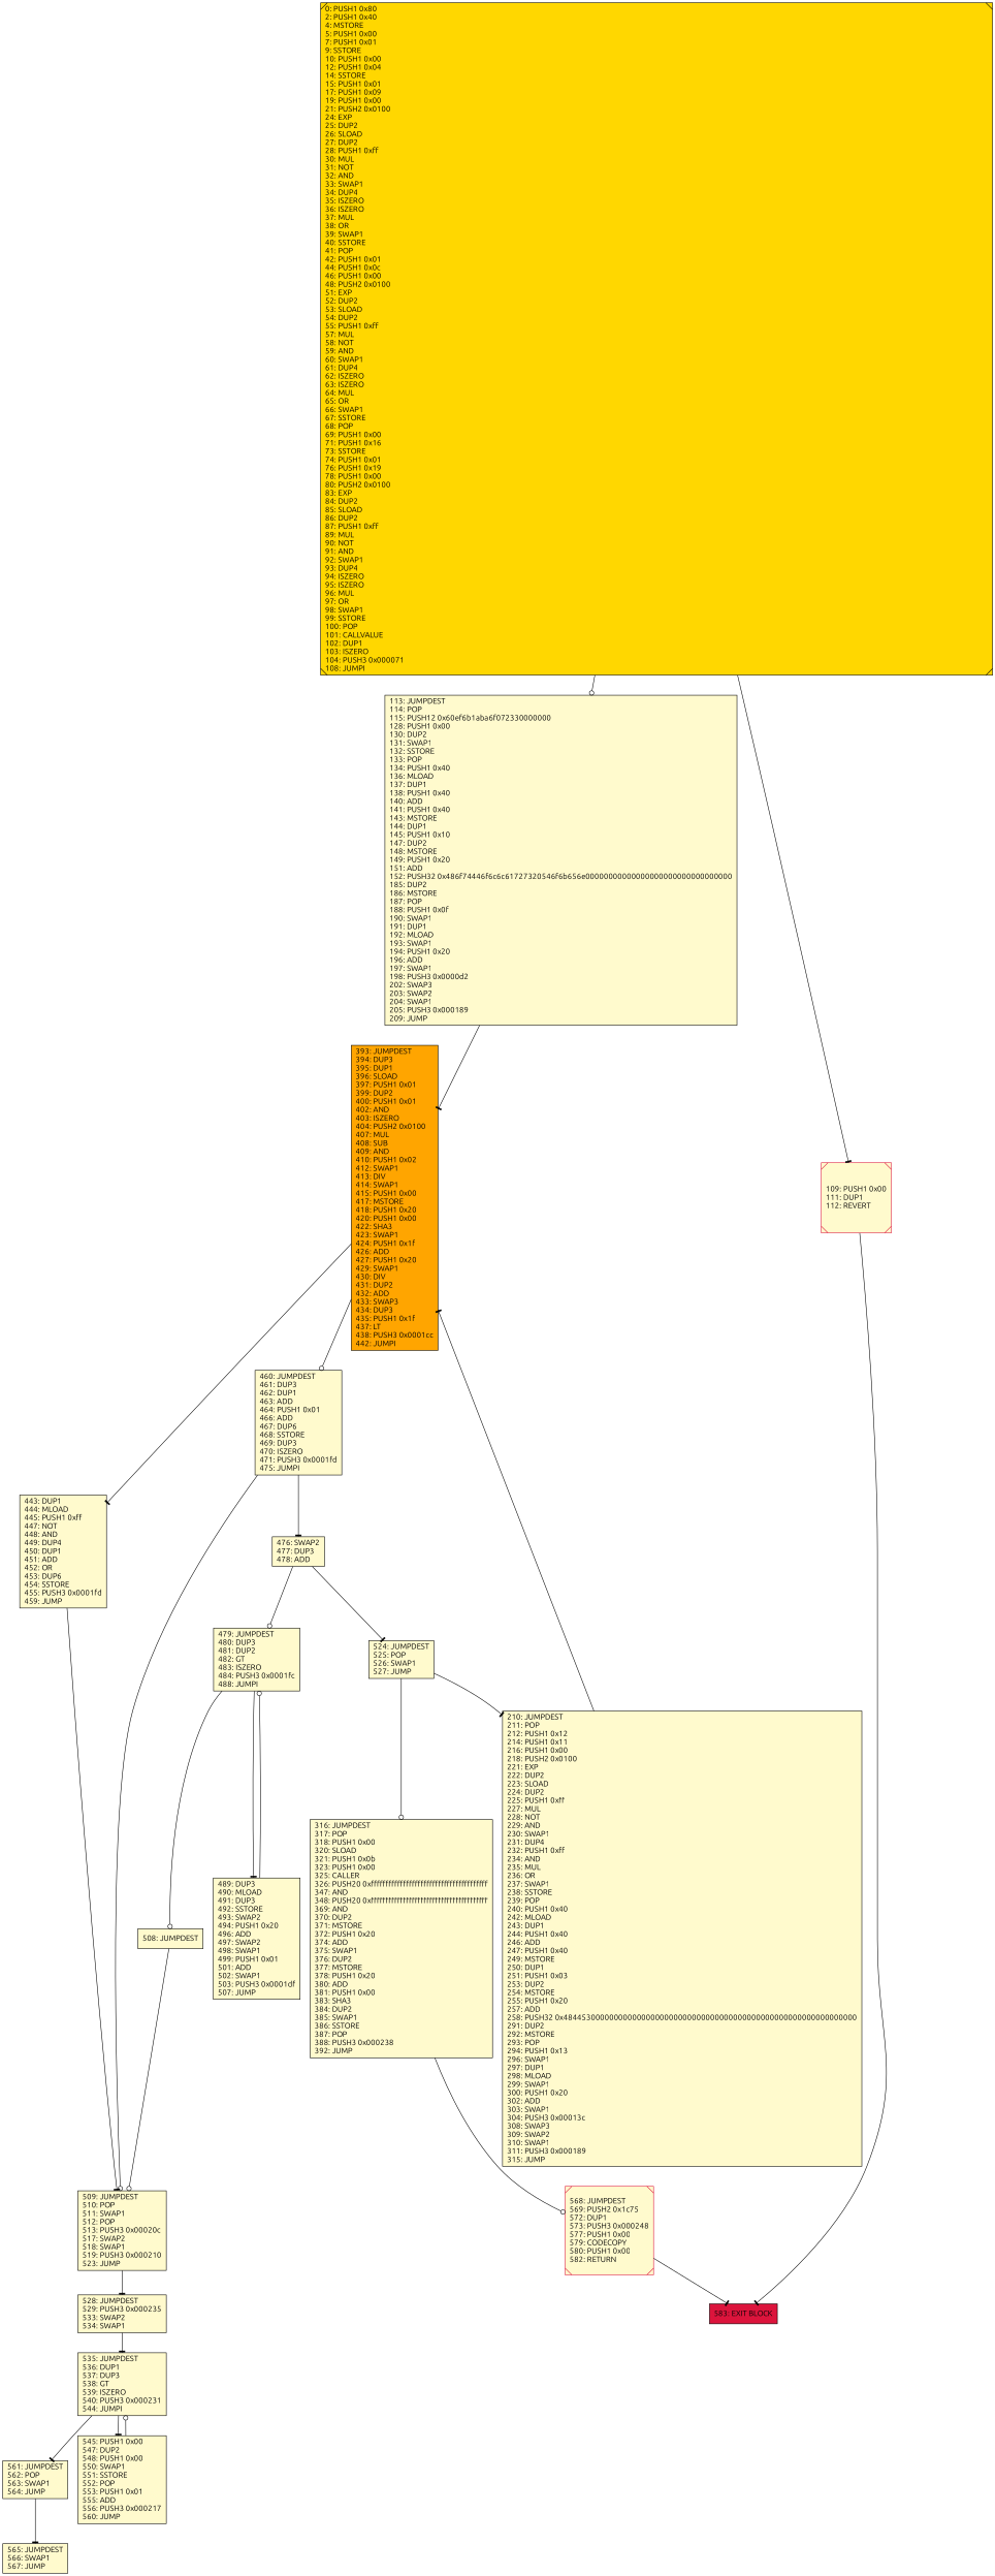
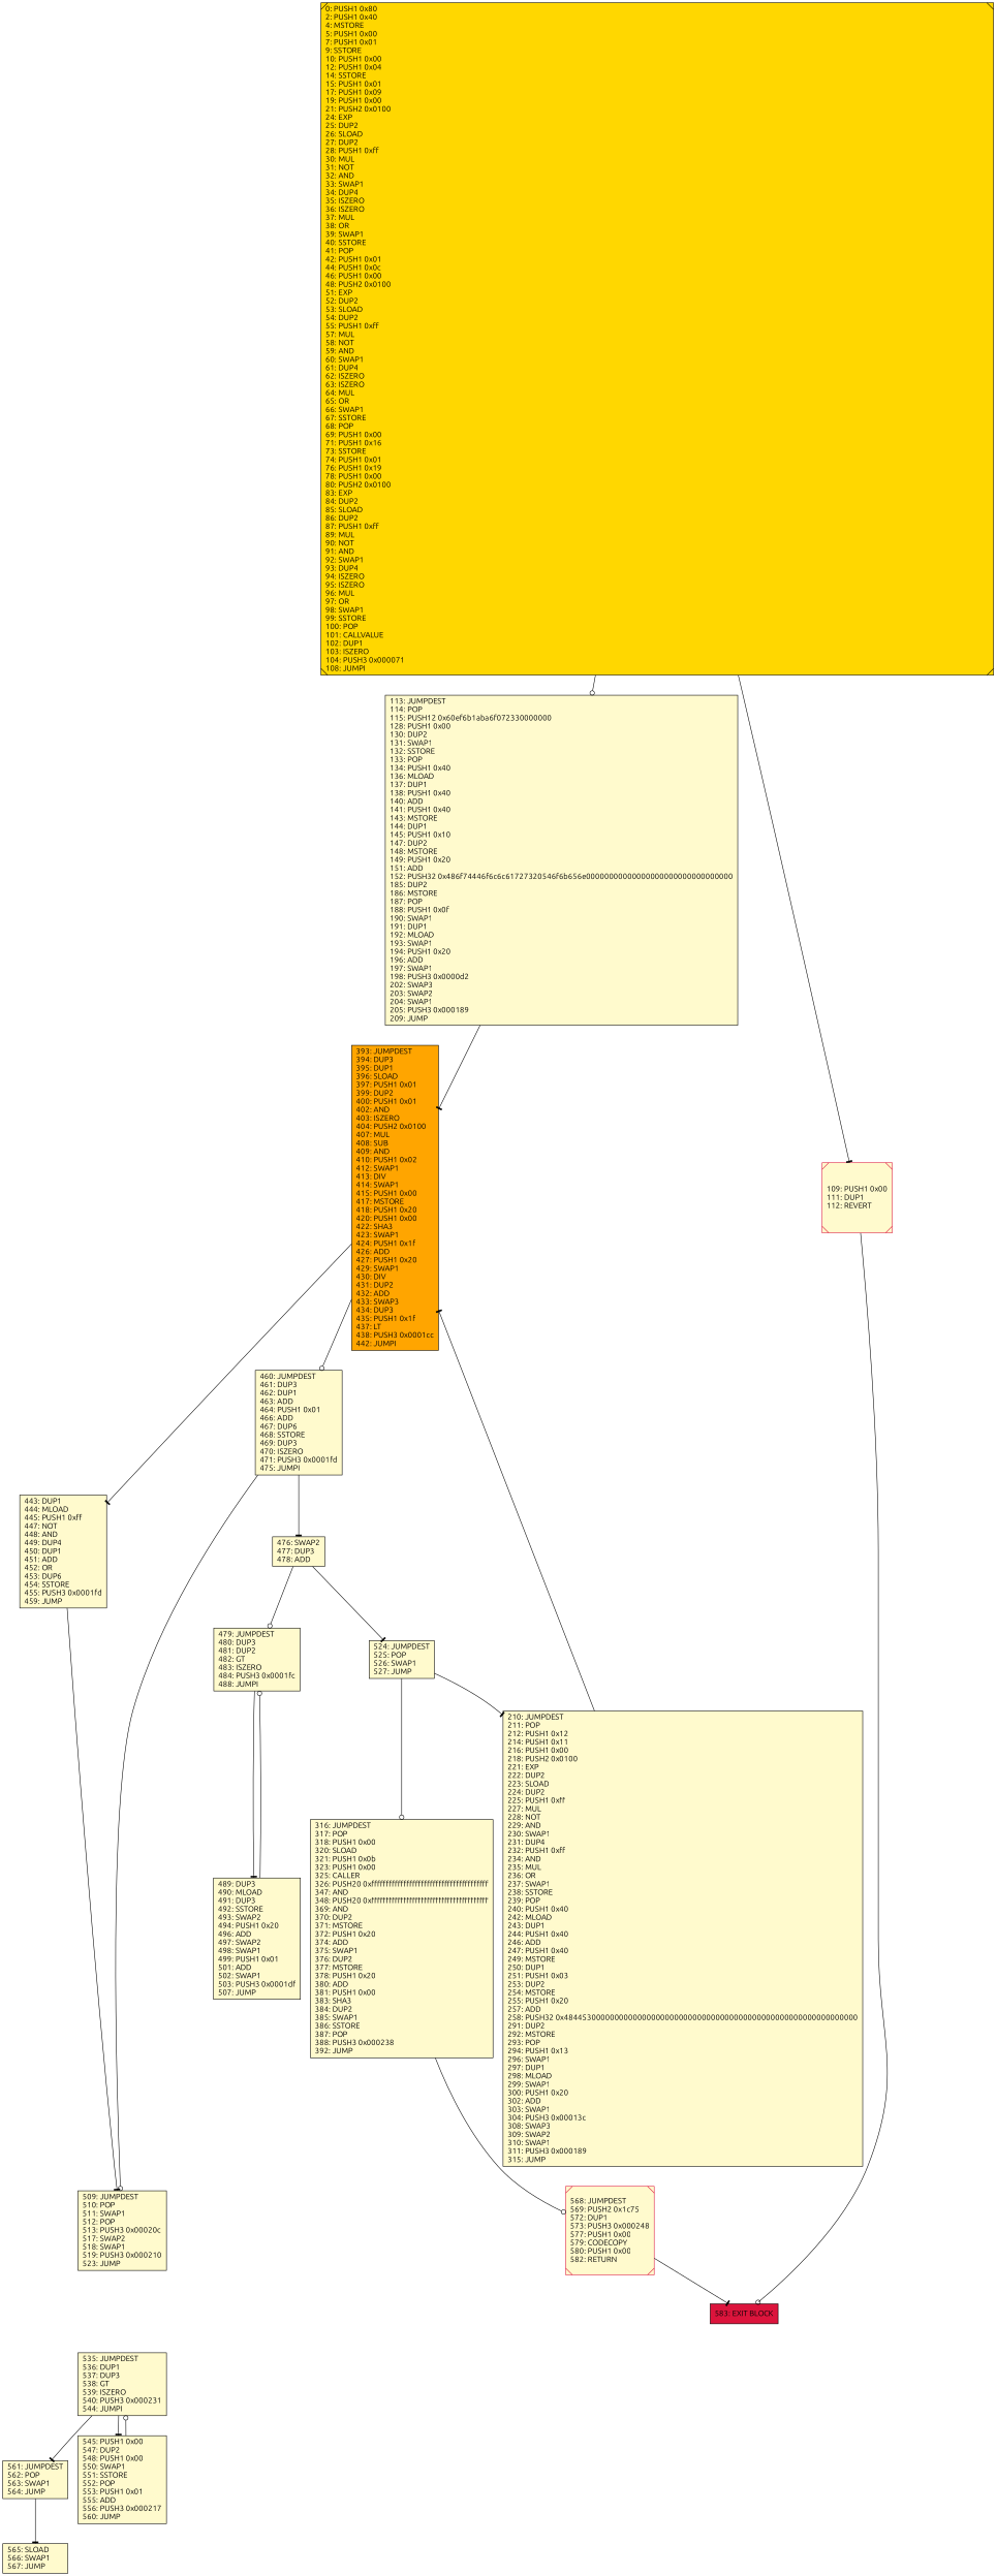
  digraph {
    fontname=Ubuntu
    rankdir=UD
    node [color=black fillcolor=lemonchiffon fontcolor=black fontname=Ubuntu shape=box style=filled]
    edge [arrowhead=tee fontname=Ubuntu]
-   n1 [label="565: JUMPDEST\l566: SWAP1\l567: JUMP\l"]
+   n1 [label="565: SLOAD\l566: SWAP1\l567: JUMP\l"]
    n2 [label="524: JUMPDEST\l525: POP\l526: SWAP1\l527: JUMP\l"]
    n3 [label="316: JUMPDEST\l317: POP\l318: PUSH1 0x00\l320: SLOAD\l321: PUSH1 0x0b\l323: PUSH1 0x00\l325: CALLER\l326: PUSH20 0xffffffffffffffffffffffffffffffffffffffff\l347: AND\l348: PUSH20 0xffffffffffffffffffffffffffffffffffffffff\l369: AND\l370: DUP2\l371: MSTORE\l372: PUSH1 0x20\l374: ADD\l375: SWAP1\l376: DUP2\l377: MSTORE\l378: PUSH1 0x20\l380: ADD\l381: PUSH1 0x00\l383: SHA3\l384: DUP2\l385: SWAP1\l386: SSTORE\l387: POP\l388: PUSH3 0x000238\l392: JUMP\l"]
    n4 [label="210: JUMPDEST\l211: POP\l212: PUSH1 0x12\l214: PUSH1 0x11\l216: PUSH1 0x00\l218: PUSH2 0x0100\l221: EXP\l222: DUP2\l223: SLOAD\l224: DUP2\l225: PUSH1 0xff\l227: MUL\l228: NOT\l229: AND\l230: SWAP1\l231: DUP4\l232: PUSH1 0xff\l234: AND\l235: MUL\l236: OR\l237: SWAP1\l238: SSTORE\l239: POP\l240: PUSH1 0x40\l242: MLOAD\l243: DUP1\l244: PUSH1 0x40\l246: ADD\l247: PUSH1 0x40\l249: MSTORE\l250: DUP1\l251: PUSH1 0x03\l253: DUP2\l254: MSTORE\l255: PUSH1 0x20\l257: ADD\l258: PUSH32 0x4844530000000000000000000000000000000000000000000000000000000000\l291: DUP2\l292: MSTORE\l293: POP\l294: PUSH1 0x13\l296: SWAP1\l297: DUP1\l298: MLOAD\l299: SWAP1\l300: PUSH1 0x20\l302: ADD\l303: SWAP1\l304: PUSH3 0x00013c\l308: SWAP3\l309: SWAP2\l310: SWAP1\l311: PUSH3 0x000189\l315: JUMP\l"]
-   n5 [label="528: JUMPDEST\l529: PUSH3 0x000235\l533: SWAP2\l534: SWAP1\l"]
    n6 [label="535: JUMPDEST\l536: DUP1\l537: DUP3\l538: GT\l539: ISZERO\l540: PUSH3 0x000231\l544: JUMPI\l"]
    n7 [label="561: JUMPDEST\l562: POP\l563: SWAP1\l564: JUMP\l"]
    n8 [label="545: PUSH1 0x00\l547: DUP2\l548: PUSH1 0x00\l550: SWAP1\l551: SSTORE\l552: POP\l553: PUSH1 0x01\l555: ADD\l556: PUSH3 0x000217\l560: JUMP\l"]
    n9 [fillcolor=crimson label="583: EXIT BLOCK\l"]
    n10 [label="113: JUMPDEST\l114: POP\l115: PUSH12 0x60ef6b1aba6f072330000000\l128: PUSH1 0x00\l130: DUP2\l131: SWAP1\l132: SSTORE\l133: POP\l134: PUSH1 0x40\l136: MLOAD\l137: DUP1\l138: PUSH1 0x40\l140: ADD\l141: PUSH1 0x40\l143: MSTORE\l144: DUP1\l145: PUSH1 0x10\l147: DUP2\l148: MSTORE\l149: PUSH1 0x20\l151: ADD\l152: PUSH32 0x486f74446f6c6c61727320546f6b656e00000000000000000000000000000000\l185: DUP2\l186: MSTORE\l187: POP\l188: PUSH1 0x0f\l190: SWAP1\l191: DUP1\l192: MLOAD\l193: SWAP1\l194: PUSH1 0x20\l196: ADD\l197: SWAP1\l198: PUSH3 0x0000d2\l202: SWAP3\l203: SWAP2\l204: SWAP1\l205: PUSH3 0x000189\l209: JUMP\l"]
    n11 [fillcolor=orange label="393: JUMPDEST\l394: DUP3\l395: DUP1\l396: SLOAD\l397: PUSH1 0x01\l399: DUP2\l400: PUSH1 0x01\l402: AND\l403: ISZERO\l404: PUSH2 0x0100\l407: MUL\l408: SUB\l409: AND\l410: PUSH1 0x02\l412: SWAP1\l413: DIV\l414: SWAP1\l415: PUSH1 0x00\l417: MSTORE\l418: PUSH1 0x20\l420: PUSH1 0x00\l422: SHA3\l423: SWAP1\l424: PUSH1 0x1f\l426: ADD\l427: PUSH1 0x20\l429: SWAP1\l430: DIV\l431: DUP2\l432: ADD\l433: SWAP3\l434: DUP3\l435: PUSH1 0x1f\l437: LT\l438: PUSH3 0x0001cc\l442: JUMPI\l"]
    n12 [label="443: DUP1\l444: MLOAD\l445: PUSH1 0xff\l447: NOT\l448: AND\l449: DUP4\l450: DUP1\l451: ADD\l452: OR\l453: DUP6\l454: SSTORE\l455: PUSH3 0x0001fd\l459: JUMP\l"]
    n13 [label="460: JUMPDEST\l461: DUP3\l462: DUP1\l463: ADD\l464: PUSH1 0x01\l466: ADD\l467: DUP6\l468: SSTORE\l469: DUP3\l470: ISZERO\l471: PUSH3 0x0001fd\l475: JUMPI\l"]
    n14 [color=crimson label="109: PUSH1 0x00\l111: DUP1\l112: REVERT\l" shape=Msquare]
    n15 [label="509: JUMPDEST\l510: POP\l511: SWAP1\l512: POP\l513: PUSH3 0x00020c\l517: SWAP2\l518: SWAP1\l519: PUSH3 0x000210\l523: JUMP\l"]
    n16 [label="489: DUP3\l490: MLOAD\l491: DUP3\l492: SSTORE\l493: SWAP2\l494: PUSH1 0x20\l496: ADD\l497: SWAP2\l498: SWAP1\l499: PUSH1 0x01\l501: ADD\l502: SWAP1\l503: PUSH3 0x0001df\l507: JUMP\l"]
    n17 [label="479: JUMPDEST\l480: DUP3\l481: DUP2\l482: GT\l483: ISZERO\l484: PUSH3 0x0001fc\l488: JUMPI\l"]
-   n18 [label="508: JUMPDEST\l"]
    n19 [label="476: SWAP2\l477: DUP3\l478: ADD\l"]
    n20 [color=crimson label="568: JUMPDEST\l569: PUSH2 0x1c75\l572: DUP1\l573: PUSH3 0x000248\l577: PUSH1 0x00\l579: CODECOPY\l580: PUSH1 0x00\l582: RETURN\l" shape=Msquare]
    n21 [fillcolor=gold label="0: PUSH1 0x80\l2: PUSH1 0x40\l4: MSTORE\l5: PUSH1 0x00\l7: PUSH1 0x01\l9: SSTORE\l10: PUSH1 0x00\l12: PUSH1 0x04\l14: SSTORE\l15: PUSH1 0x01\l17: PUSH1 0x09\l19: PUSH1 0x00\l21: PUSH2 0x0100\l24: EXP\l25: DUP2\l26: SLOAD\l27: DUP2\l28: PUSH1 0xff\l30: MUL\l31: NOT\l32: AND\l33: SWAP1\l34: DUP4\l35: ISZERO\l36: ISZERO\l37: MUL\l38: OR\l39: SWAP1\l40: SSTORE\l41: POP\l42: PUSH1 0x01\l44: PUSH1 0x0c\l46: PUSH1 0x00\l48: PUSH2 0x0100\l51: EXP\l52: DUP2\l53: SLOAD\l54: DUP2\l55: PUSH1 0xff\l57: MUL\l58: NOT\l59: AND\l60: SWAP1\l61: DUP4\l62: ISZERO\l63: ISZERO\l64: MUL\l65: OR\l66: SWAP1\l67: SSTORE\l68: POP\l69: PUSH1 0x00\l71: PUSH1 0x16\l73: SSTORE\l74: PUSH1 0x01\l76: PUSH1 0x19\l78: PUSH1 0x00\l80: PUSH2 0x0100\l83: EXP\l84: DUP2\l85: SLOAD\l86: DUP2\l87: PUSH1 0xff\l89: MUL\l90: NOT\l91: AND\l92: SWAP1\l93: DUP4\l94: ISZERO\l95: ISZERO\l96: MUL\l97: OR\l98: SWAP1\l99: SSTORE\l100: POP\l101: CALLVALUE\l102: DUP1\l103: ISZERO\l104: PUSH3 0x000071\l108: JUMPI\l" shape=Msquare]
    n2 -> n3 [arrowhead=odot]
    n2 -> n4
    n3 -> n20 [arrowhead=odot]
    n4 -> n11
-   n5 -> n6
    n6 -> n7
    n6 -> n8
    n7 -> n1
    n8 -> n6 [arrowhead=odot]
    n10 -> n11
    n11 -> n12
    n11 -> n13 [arrowhead=odot]
    n12 -> n15
    n13 -> n15 [arrowhead=odot]
    n13 -> n19
-   n14 -> n9
-   n15 -> n5
+   n14 -> n9 [arrowhead=odot]
    n16 -> n17 [arrowhead=odot]
    n17 -> n16
-   n17 -> n18 [arrowhead=odot]
-   n18 -> n15 [arrowhead=odot]
    n19 -> n2
    n19 -> n17 [arrowhead=odot]
    n20 -> n9
    n21 -> n10 [arrowhead=odot]
    n21 -> n14
  }
